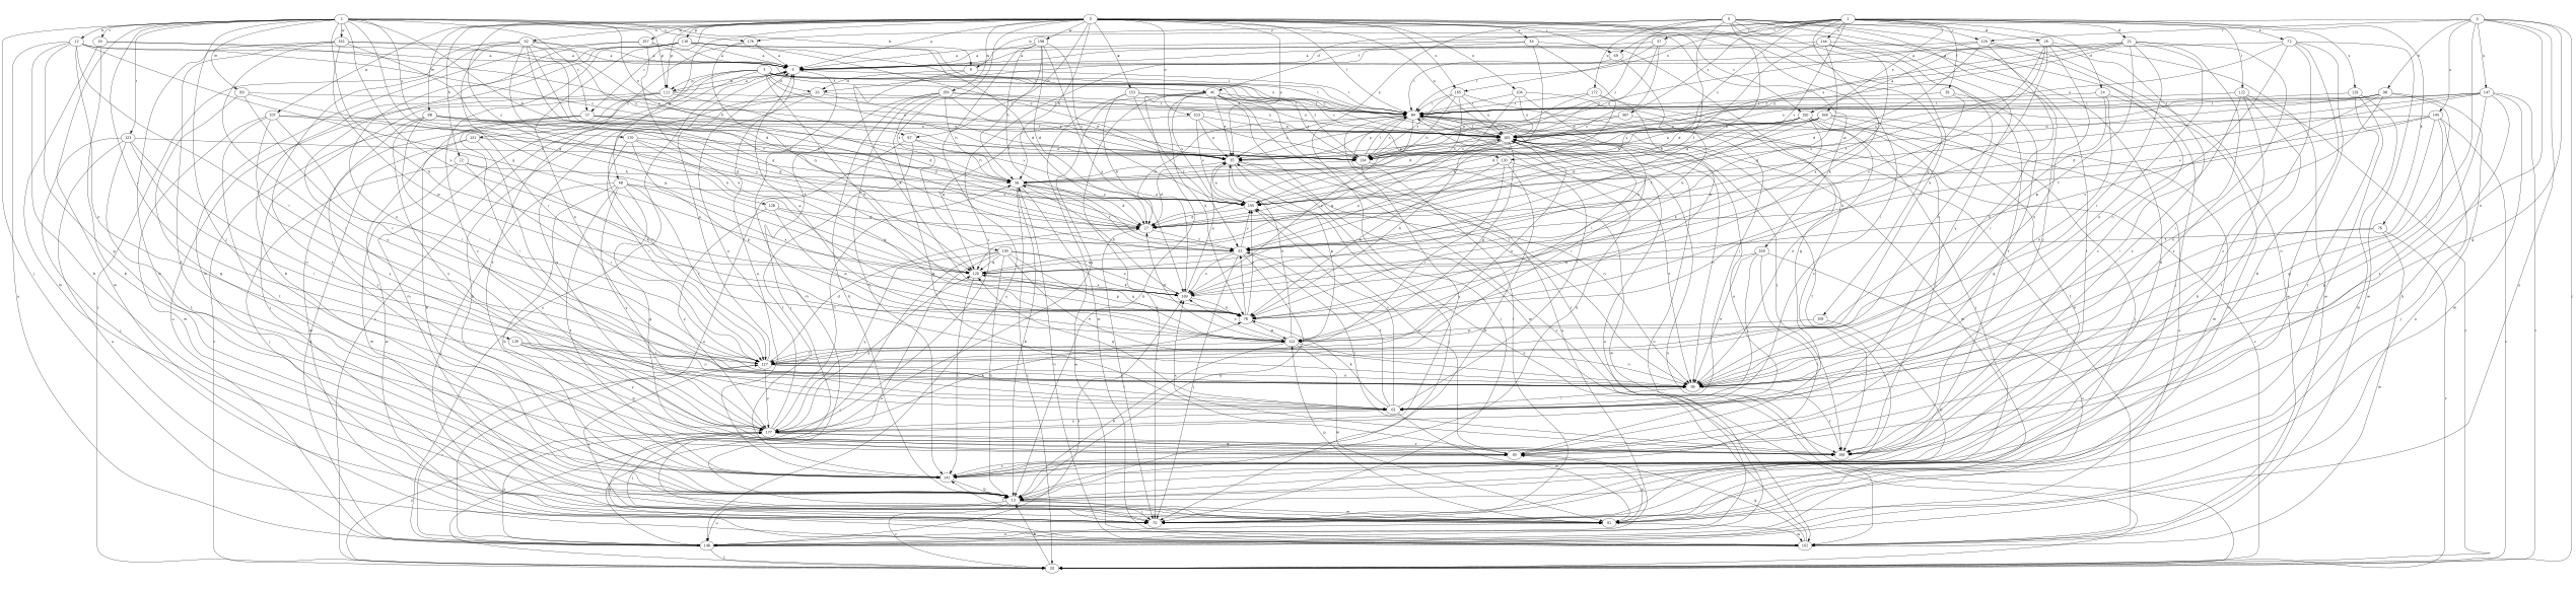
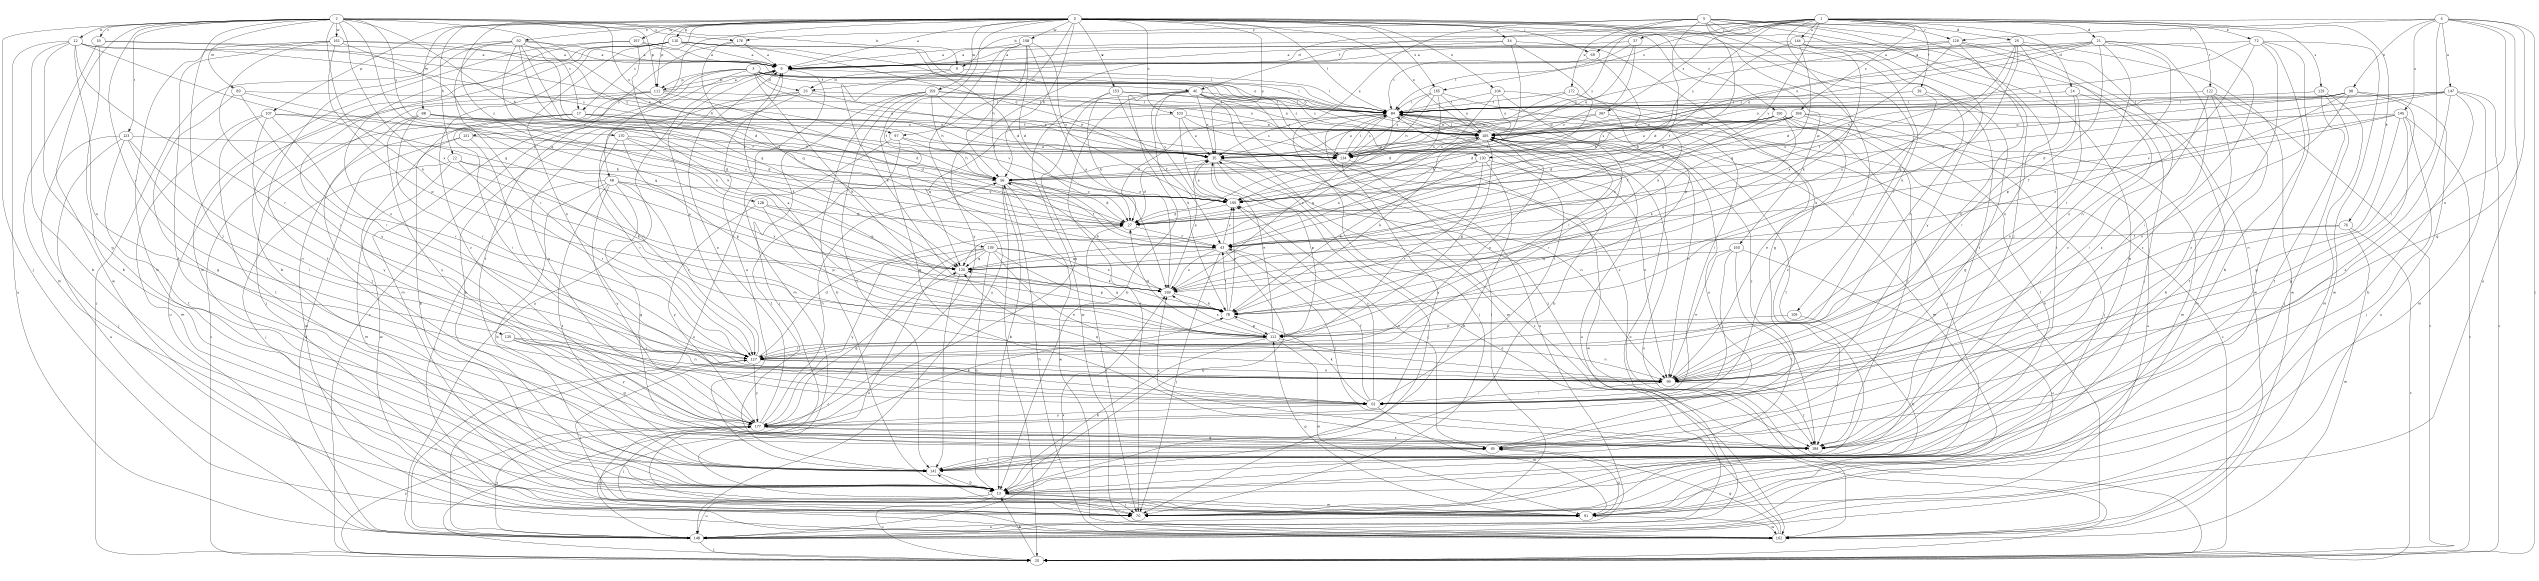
  strict digraph {
    fontname=Nunito
    node [fontname=Nunito]
    edge [fontname=Nunito]
    0
    6
    17
    34
    35
    48
    n7 [label=22]
    56
    63
    69
    84
    88
    92
    97
    103
    104
    105
    107
    110
    111
    n21 [label=109]
    128
    139
    141
    150
    153
    157
    158
    159
    160
    165
    91
    148
    155
    162
    20
    13
    27
    49
    43
    177
    112
    70
    184
    99
    169
    127
    78
    120
    134
    1
    9
    21
    24
    25
    37
    39
    40
    72
    76
    122
    129
    130
    144
    n65 [label=367]
    168
    26
    2
    12
    19
    89
    123
    125
    161
    170
    176
    3
    131
    4
    98
    126
    145
    147
    5
    n85 [label=172]
    0 -> 6 [label=a]
    0 -> 17 [label=c]
    0 -> 34 [label=e]
    0 -> 35 [label=e]
    0 -> 48 [label=g]
    0 -> n7 [label=h]
    0 -> 56 [label=h]
    0 -> 63 [label=i]
    0 -> 69 [label=j]
    0 -> 84 [label=l]
    0 -> 88 [label=m]
    0 -> 92 [label=n]
    0 -> 97 [label=n]
    0 -> 103 [label=o]
    0 -> 104 [label=o]
    0 -> 105 [label=o]
    0 -> 107 [label=p]
    0 -> 110 [label=p]
    0 -> 111 [label=p]
    0 -> n21 [label=q]
    0 -> 128 [label=s]
    0 -> 139 [label=t]
    0 -> 141 [label=t]
    0 -> 150 [label=v]
    0 -> 153 [label=v]
    0 -> 157 [label=w]
    0 -> 158 [label=w]
    0 -> 159 [label=w]
    0 -> 160 [label=w]
    0 -> 165 [label=x]
    6 -> 84 [label=l]
    6 -> 111 [label=p]
    6 -> 91 [label=m]
    6 -> 148 [label=u]
    17 -> 105 [label=f]
    17 -> 155 [label=v]
    17 -> 162 [label=w]
    17 -> 20 [label=c]
    17 -> 13 [label=b]
    17 -> 27 [label=d]
    34 -> 6 [label=a]
    34 -> 49 [label=g]
    34 -> 43 [label=f]
    34 -> 177 [label=y]
    34 -> 112 [label=p]
    35 -> 56 [label=h]
    35 -> 112 [label=p]
    35 -> 70 [label=j]
    35 -> 184 [label=z]
    35 -> 99 [label=n]
    48 -> 141 [label=t]
    48 -> 155 [label=v]
    48 -> 13 [label=b]
    48 -> 49 [label=g]
    48 -> 177 [label=y]
    48 -> 70 [label=j]
    48 -> 169 [label=x]
    48 -> 127 [label=r]
    n7 -> 56 [label=h]
    n7 -> 91 [label=m]
    n7 -> 70 [label=j]
    n7 -> 127 [label=r]
    n7 -> 78 [label=k]
    56 -> 155 [label=v]
    56 -> 162 [label=w]
    56 -> 20 [label=c]
    56 -> 13 [label=b]
    56 -> 27 [label=d]
    56 -> 43 [label=f]
    63 -> 84 [label=l]
    63 -> 91 [label=m]
    63 -> 155 [label=v]
    63 -> 43 [label=f]
    63 -> 177 [label=y]
    63 -> 78 [label=k]
    63 -> 120 [label=q]
    69 -> 84 [label=l]
    69 -> 78 [label=k]
    84 -> 105 [label=o]
    84 -> 141 [label=t]
    84 -> 91 [label=m]
    84 -> 148 [label=u]
    84 -> 13 [label=b]
    84 -> 27 [label=d]
    84 -> 70 [label=j]
    84 -> 184 [label=z]
    84 -> 169 [label=x]
    84 -> 134 [label=s]
    88 -> 56 [label=h]
    88 -> 105 [label=o]
    88 -> 27 [label=d]
    88 -> 177 [label=y]
    88 -> 184 [label=z]
    88 -> 127 [label=r]
    92 -> 6 [label=a]
    92 -> 56 [label=h]
    92 -> 141 [label=t]
    92 -> 20 [label=c]
    92 -> 27 [label=d]
    92 -> 43 [label=f]
    92 -> 127 [label=r]
    92 -> 78 [label=k]
    92 -> 120 [label=q]
    97 -> 35 [label=e]
    97 -> 56 [label=h]
    97 -> 141 [label=t]
    97 -> 148 [label=u]
    103 -> 35 [label=e]
    103 -> 105 [label=o]
    103 -> 155 [label=v]
    103 -> 120 [label=q]
    103 -> 134 [label=s]
    104 -> 84 [label=l]
    104 -> 105 [label=o]
    104 -> 155 [label=v]
    104 -> 184 [label=z]
    104 -> 169 [label=x]
    105 -> 35 [label=e]
    105 -> 84 [label=l]
    105 -> 148 [label=u]
    105 -> 112 [label=p]
    105 -> 99 [label=n]
    105 -> 127 [label=r]
    105 -> 78 [label=k]
    105 -> 120 [label=q]
    105 -> 134 [label=s]
    107 -> 105 [label=o]
    107 -> 141 [label=t]
    107 -> 91 [label=m]
    107 -> 27 [label=d]
    107 -> 177 [label=y]
    107 -> 127 [label=r]
    110 -> 6 [label=a]
    110 -> 35 [label=e]
    110 -> 84 [label=l]
    110 -> 105 [label=o]
    110 -> 13 [label=b]
    110 -> 177 [label=y]
    110 -> 184 [label=z]
    110 -> 99 [label=n]
    111 -> 6 [label=a]
    111 -> 63 [label=i]
    111 -> 84 [label=l]
    111 -> 148 [label=u]
    111 -> 27 [label=d]
    111 -> 70 [label=j]
    n21 -> 13 [label=b]
    n21 -> 112 [label=p]
    128 -> 27 [label=d]
    128 -> 177 [label=y]
    128 -> 112 [label=p]
    128 -> 120 [label=q]
    139 -> 148 [label=u]
    139 -> 20 [label=c]
    139 -> 13 [label=b]
    139 -> 177 [label=y]
    139 -> 112 [label=p]
    139 -> 99 [label=n]
    139 -> 169 [label=x]
    139 -> 78 [label=k]
    139 -> 120 [label=q]
    141 -> 6 [label=a]
    141 -> 13 [label=b]
    150 -> 56 [label=h]
    150 -> 105 [label=o]
    150 -> 148 [label=u]
    150 -> 43 [label=f]
    150 -> 184 [label=z]
    150 -> 99 [label=n]
    150 -> 78 [label=k]
    150 -> 134 [label=s]
    153 -> 84 [label=l]
    153 -> 105 [label=o]
    153 -> 162 [label=w]
    153 -> 43 [label=f]
    153 -> 169 [label=x]
    157 -> 6 [label=a]
    157 -> 84 [label=l]
    157 -> 13 [label=b]
    157 -> 99 [label=n]
    157 -> 78 [label=k]
    158 -> 6 [label=a]
    158 -> 56 [label=h]
    158 -> 148 [label=u]
    158 -> 155 [label=v]
    158 -> 27 [label=d]
    158 -> 43 [label=f]
    158 -> 169 [label=x]
    159 -> 35 [label=e]
    159 -> 56 [label=h]
    159 -> 84 [label=l]
    159 -> 105 [label=o]
    159 -> 141 [label=t]
    159 -> 13 [label=b]
    159 -> 49 [label=g]
    159 -> 70 [label=j]
    160 -> 63 [label=i]
    160 -> 141 [label=t]
    160 -> 148 [label=u]
    160 -> 99 [label=n]
    160 -> 120 [label=q]
    165 -> 56 [label=h]
    165 -> 63 [label=i]
    165 -> 84 [label=l]
    165 -> 105 [label=o]
    165 -> 27 [label=d]
    165 -> 134 [label=s]
    91 -> 141 [label=t]
    91 -> 148 [label=u]
    91 -> 162 [label=w]
    91 -> 49 [label=g]
    91 -> 112 [label=p]
    148 -> 105 [label=o]
    148 -> 20 [label=c]
    148 -> 177 [label=y]
    148 -> 169 [label=x]
    148 -> 127 [label=r]
    155 -> 35 [label=e]
    155 -> 27 [label=d]
    162 -> 35 [label=e]
    162 -> 56 [label=h]
    162 -> 84 [label=l]
    162 -> 49 [label=g]
    162 -> 177 [label=y]
    20 -> 105 [label=o]
    20 -> 13 [label=b]
    20 -> 177 [label=y]
    13 -> 91 [label=m]
    13 -> 148 [label=u]
    13 -> 20 [label=c]
    13 -> 70 [label=j]
    27 -> 43 [label=f]
    27 -> 70 [label=j]
    49 -> 105 [label=o]
    49 -> 141 [label=t]
    49 -> 155 [label=v]
    43 -> 155 [label=v]
    43 -> 13 [label=b]
    43 -> 70 [label=j]
    43 -> 184 [label=z]
    43 -> 169 [label=x]
    43 -> 120 [label=q]
    177 -> 6 [label=a]
    177 -> 56 [label=h]
    177 -> 49 [label=g]
    177 -> 70 [label=j]
    177 -> 184 [label=z]
    177 -> 78 [label=k]
    177 -> 120 [label=q]
    112 -> 6 [label=a]
    112 -> 35 [label=e]
    112 -> 84 [label=l]
    112 -> 91 [label=m]
    112 -> 13 [label=b]
    112 -> 27 [label=d]
    112 -> 99 [label=n]
    112 -> 169 [label=x]
    112 -> 127 [label=r]
    70 -> 84 [label=l]
    184 -> 169 [label=x]
    99 -> 63 [label=i]
    99 -> 184 [label=z]
    169 -> 35 [label=e]
    169 -> 56 [label=h]
    169 -> 78 [label=k]
    127 -> 6 [label=a]
    127 -> 63 [label=i]
    127 -> 105 [label=o]
    127 -> 27 [label=d]
    127 -> 177 [label=y]
    127 -> 70 [label=j]
    127 -> 99 [label=n]
    78 -> 155 [label=v]
    78 -> 43 [label=f]
    78 -> 112 [label=p]
    78 -> 120 [label=q]
    120 -> 105 [label=o]
    120 -> 141 [label=t]
-   120 -> 169 [label=x]
    134 -> 84 [label=l]
    134 -> 162 [label=w]
    134 -> 27 [label=d]
    134 -> 177 [label=y]
    1 -> 69 [label=j]
    1 -> 165 [label=x]
    1 -> 155 [label=v]
    1 -> 78 [label=k]
    1 -> 9 [label=b]
    1 -> 21 [label=d]
    1 -> 24 [label=d]
    1 -> 25 [label=d]
    1 -> 37 [label=f]
    1 -> 39 [label=f]
    1 -> 40 [label=f]
    1 -> 72 [label=k]
    1 -> 76 [label=k]
    1 -> 122 [label=r]
    1 -> 129 [label=s]
    1 -> 130 [label=s]
    1 -> 144 [label=u]
    1 -> n65 [label=x]
    1 -> 168 [label=x]
    9 -> 84 [label=l]
    9 -> 169 [label=x]
    9 -> 26 [label=d]
    21 -> 6 [label=a]
    21 -> 35 [label=e]
    21 -> 63 [label=i]
    21 -> 105 [label=o]
    21 -> 112 [label=p]
    21 -> 184 [label=z]
    21 -> 99 [label=n]
    21 -> 127 [label=r]
    21 -> 134 [label=s]
    24 -> 84 [label=l]
    24 -> 91 [label=m]
    24 -> 99 [label=n]
    24 -> 127 [label=r]
-   25 -> 150 [label=a]
+   25 -> 6 [label=a]
    25 -> 162 [label=w]
    25 -> 43 [label=f]
    25 -> 184 [label=z]
    25 -> 99 [label=n]
    25 -> 169 [label=x]
    25 -> 78 [label=k]
    37 -> 6 [label=a]
    37 -> 84 [label=l]
    37 -> 155 [label=v]
    37 -> 134 [label=s]
    39 -> 84 [label=l]
    39 -> 49 [label=g]
    39 -> 78 [label=k]
    40 -> 35 [label=e]
    40 -> 84 [label=l]
    40 -> 155 [label=v]
    40 -> 162 [label=w]
    40 -> 20 [label=c]
    40 -> 13 [label=b]
    40 -> 177 [label=y]
    40 -> 70 [label=j]
-   40 -> 99 [label=z]
+   40 -> 184 [label=z]
    40 -> 78 [label=k]
    40 -> 134 [label=s]
    72 -> 6 [label=a]
    72 -> 105 [label=o]
    72 -> 162 [label=w]
    72 -> 13 [label=b]
    72 -> 70 [label=j]
    72 -> 184 [label=z]
    72 -> 99 [label=n]
    76 -> 162 [label=w]
    76 -> 20 [label=c]
    76 -> 43 [label=f]
    76 -> 99 [label=n]
    122 -> 63 [label=i]
    122 -> 84 [label=l]
    122 -> 141 [label=t]
    122 -> 20 [label=c]
    122 -> 13 [label=b]
    129 -> 84 [label=l]
    129 -> 141 [label=t]
    129 -> 91 [label=m]
    129 -> 70 [label=j]
    130 -> 56 [label=h]
    130 -> 13 [label=b]
    130 -> 99 [label=n]
    130 -> 127 [label=r]
    130 -> 78 [label=k]
    144 -> 6 [label=a]
    144 -> 27 [label=d]
    144 -> 70 [label=j]
    144 -> 99 [label=n]
    144 -> 169 [label=x]
    144 -> 120 [label=q]
    n65 -> 35 [label=e]
    n65 -> 105 [label=o]
    n65 -> 20 [label=c]
    168 -> 35 [label=e]
    168 -> 56 [label=h]
    168 -> 105 [label=o]
    168 -> 141 [label=t]
    168 -> 91 [label=m]
    168 -> 27 [label=d]
    168 -> 70 [label=j]
    26 -> 35 [label=e]
    26 -> 84 [label=l]
    26 -> 13 [label=b]
    26 -> 177 [label=y]
    26 -> 99 [label=n]
    2 -> 17 [label=c]
    2 -> 56 [label=h]
    2 -> 97 [label=n]
    2 -> 111 [label=p]
    2 -> 162 [label=w]
    2 -> 70 [label=j]
    2 -> 184 [label=z]
    2 -> 169 [label=x]
    2 -> 78 [label=k]
    2 -> 120 [label=q]
    2 -> 9 [label=b]
    2 -> 12 [label=b]
    2 -> 19 [label=c]
    2 -> 89 [label=m]
    2 -> 123 [label=r]
    2 -> 125 [label=r]
    2 -> 161 [label=w]
    2 -> 170 [label=y]
    2 -> 176 [label=y]
    12 -> 6 [label=a]
    12 -> 148 [label=u]
    12 -> 13 [label=b]
    12 -> 49 [label=g]
    12 -> 99 [label=n]
    12 -> 127 [label=r]
    12 -> 120 [label=q]
    12 -> 134 [label=s]
    19 -> 6 [label=a]
    19 -> 91 [label=m]
    19 -> 13 [label=b]
    19 -> 134 [label=s]
    89 -> 84 [label=l]
    89 -> 49 [label=g]
    89 -> 127 [label=r]
    89 -> 120 [label=q]
    123 -> 63 [label=i]
    123 -> 141 [label=t]
    123 -> 148 [label=u]
    123 -> 70 [label=j]
    123 -> 99 [label=n]
    123 -> 134 [label=s]
    125 -> 49 [label=g]
    125 -> 177 [label=y]
    125 -> 99 [label=n]
    125 -> 127 [label=r]
    161 -> 6 [label=a]
    161 -> 35 [label=e]
    161 -> 63 [label=i]
    161 -> 141 [label=t]
    161 -> 155 [label=v]
    161 -> 13 [label=b]
    161 -> 112 [label=p]
    170 -> 155 [label=v]
    170 -> 43 [label=f]
    170 -> 112 [label=p]
    170 -> 127 [label=r]
    170 -> 134 [label=s]
    176 -> 6 [label=a]
    176 -> 141 [label=t]
    176 -> 27 [label=d]
    176 -> 120 [label=q]
    3 -> 35 [label=e]
    3 -> 105 [label=o]
    3 -> 111 [label=p]
    3 -> 91 [label=m]
    3 -> 20 [label=c]
    3 -> 78 [label=k]
    3 -> 134 [label=s]
    3 -> 40 [label=f]
    3 -> 130 [label=s]
    3 -> 26 [label=d]
    3 -> 131 [label=s]
    131 -> 63 [label=i]
    131 -> 148 [label=u]
    131 -> 162 [label=w]
    131 -> 134 [label=s]
    4 -> 63 [label=i]
    4 -> 148 [label=u]
    4 -> 20 [label=c]
    4 -> 49 [label=g]
    4 -> 99 [label=n]
    4 -> 26 [label=d]
    4 -> 98 [label=n]
    4 -> 126 [label=r]
    4 -> 145 [label=u]
    4 -> 147 [label=u]
    98 -> 84 [label=l]
    98 -> 148 [label=u]
    98 -> 155 [label=v]
    98 -> 49 [label=g]
    98 -> 99 [label=n]
    98 -> 169 [label=x]
    98 -> 134 [label=s]
    126 -> 6 [label=a]
    126 -> 35 [label=e]
    126 -> 162 [label=w]
    126 -> 27 [label=d]
    126 -> 184 [label=z]
    126 -> 99 [label=n]
    145 -> 105 [label=o]
    145 -> 155 [label=v]
    145 -> 20 [label=c]
    145 -> 49 [label=g]
    145 -> 43 [label=f]
    145 -> 70 [label=j]
    145 -> 99 [label=n]
    147 -> 84 [label=l]
    147 -> 105 [label=o]
    147 -> 91 [label=m]
    147 -> 155 [label=v]
    147 -> 20 [label=c]
    147 -> 13 [label=b]
    147 -> 27 [label=d]
    147 -> 184 [label=z]
    5 -> 35 [label=e]
    5 -> 141 [label=t]
    5 -> 13 [label=b]
    5 -> 43 [label=f]
    5 -> 177 [label=y]
    5 -> 184 [label=z]
    5 -> 127 [label=r]
    5 -> 120 [label=q]
    5 -> 134 [label=s]
    5 -> 176 [label=y]
    5 -> 126 [label=r]
    5 -> n85 [label=s]
    n85 -> 84 [label=l]
    n85 -> 27 [label=d]
    n85 -> 70 [label=j]
    n85 -> 134 [label=s]
  }
